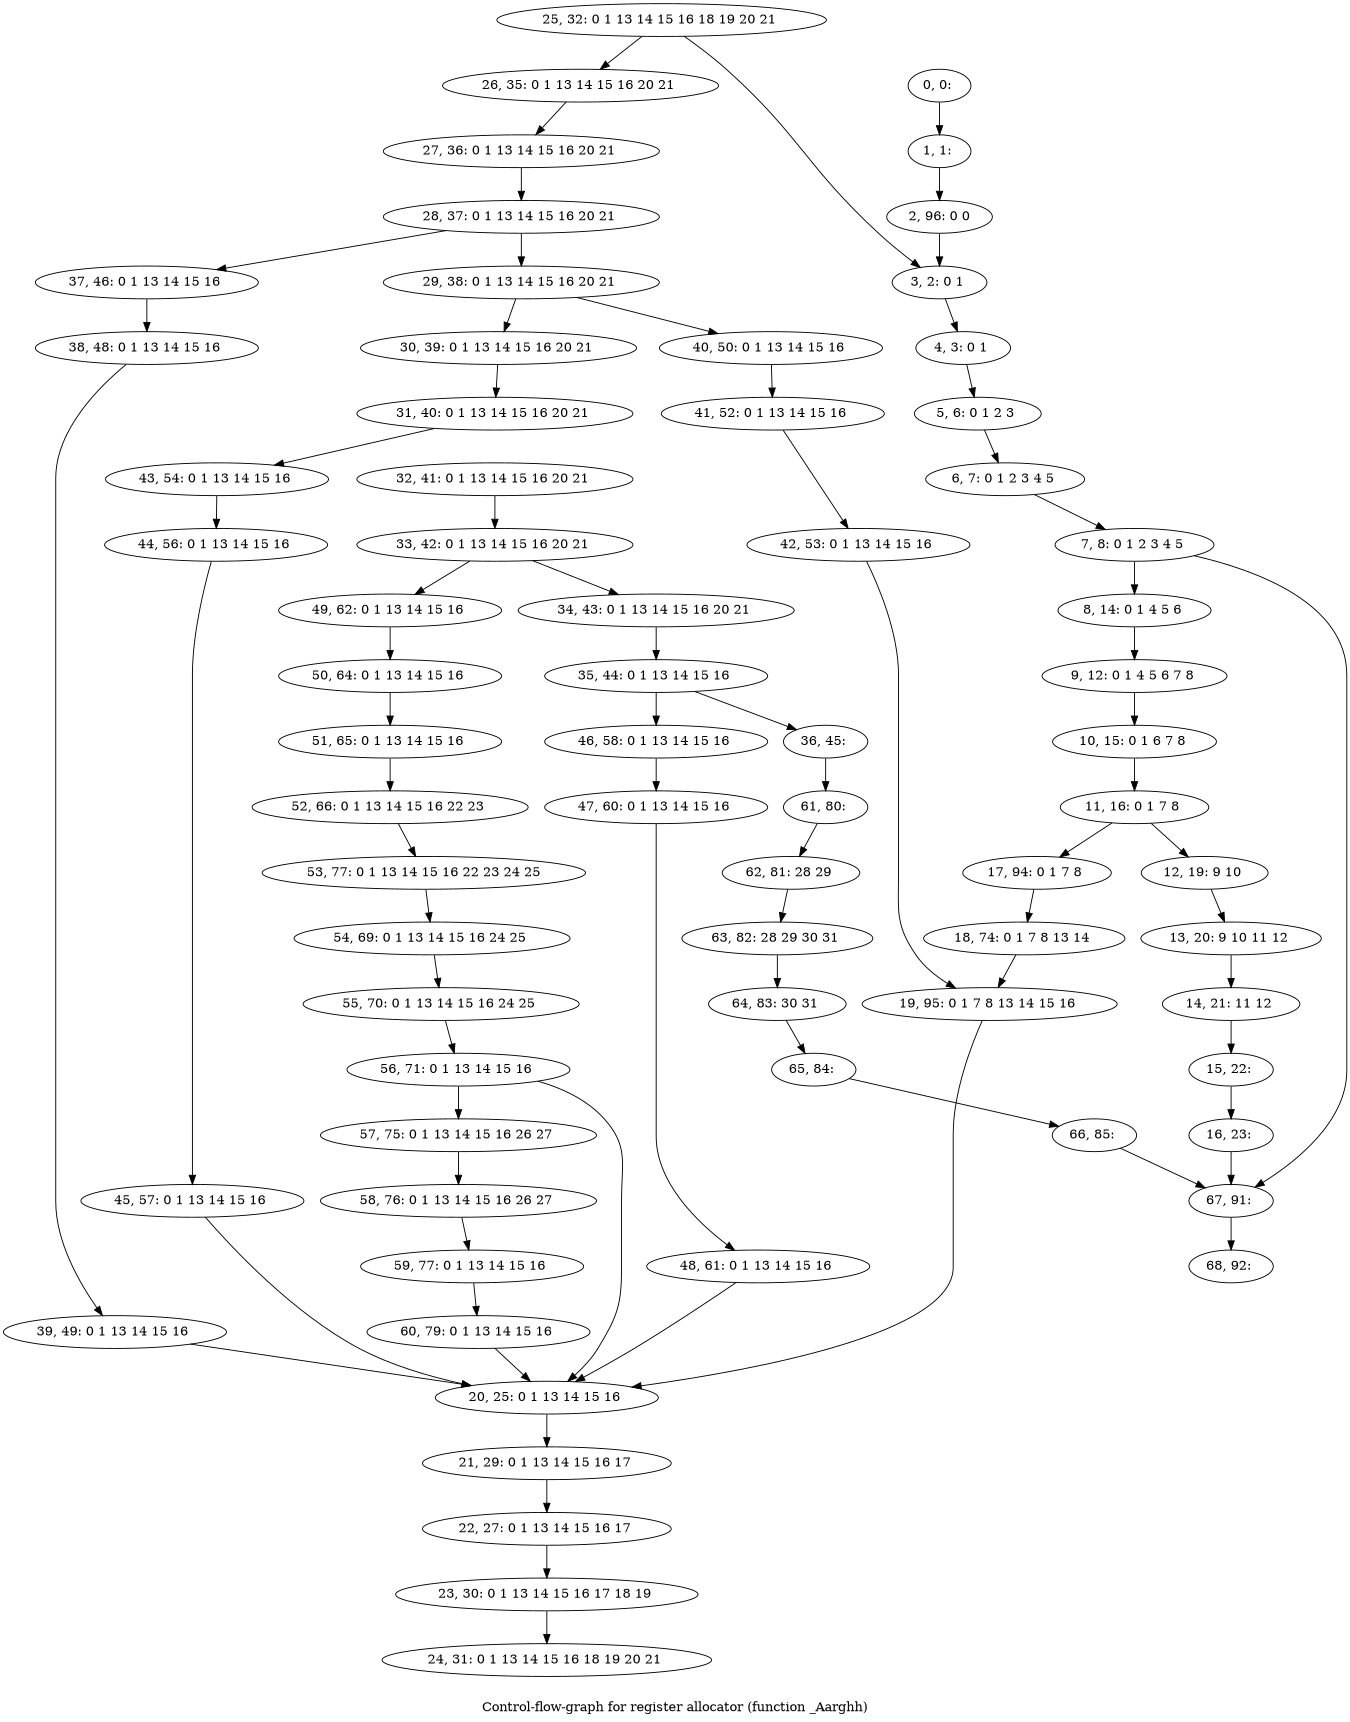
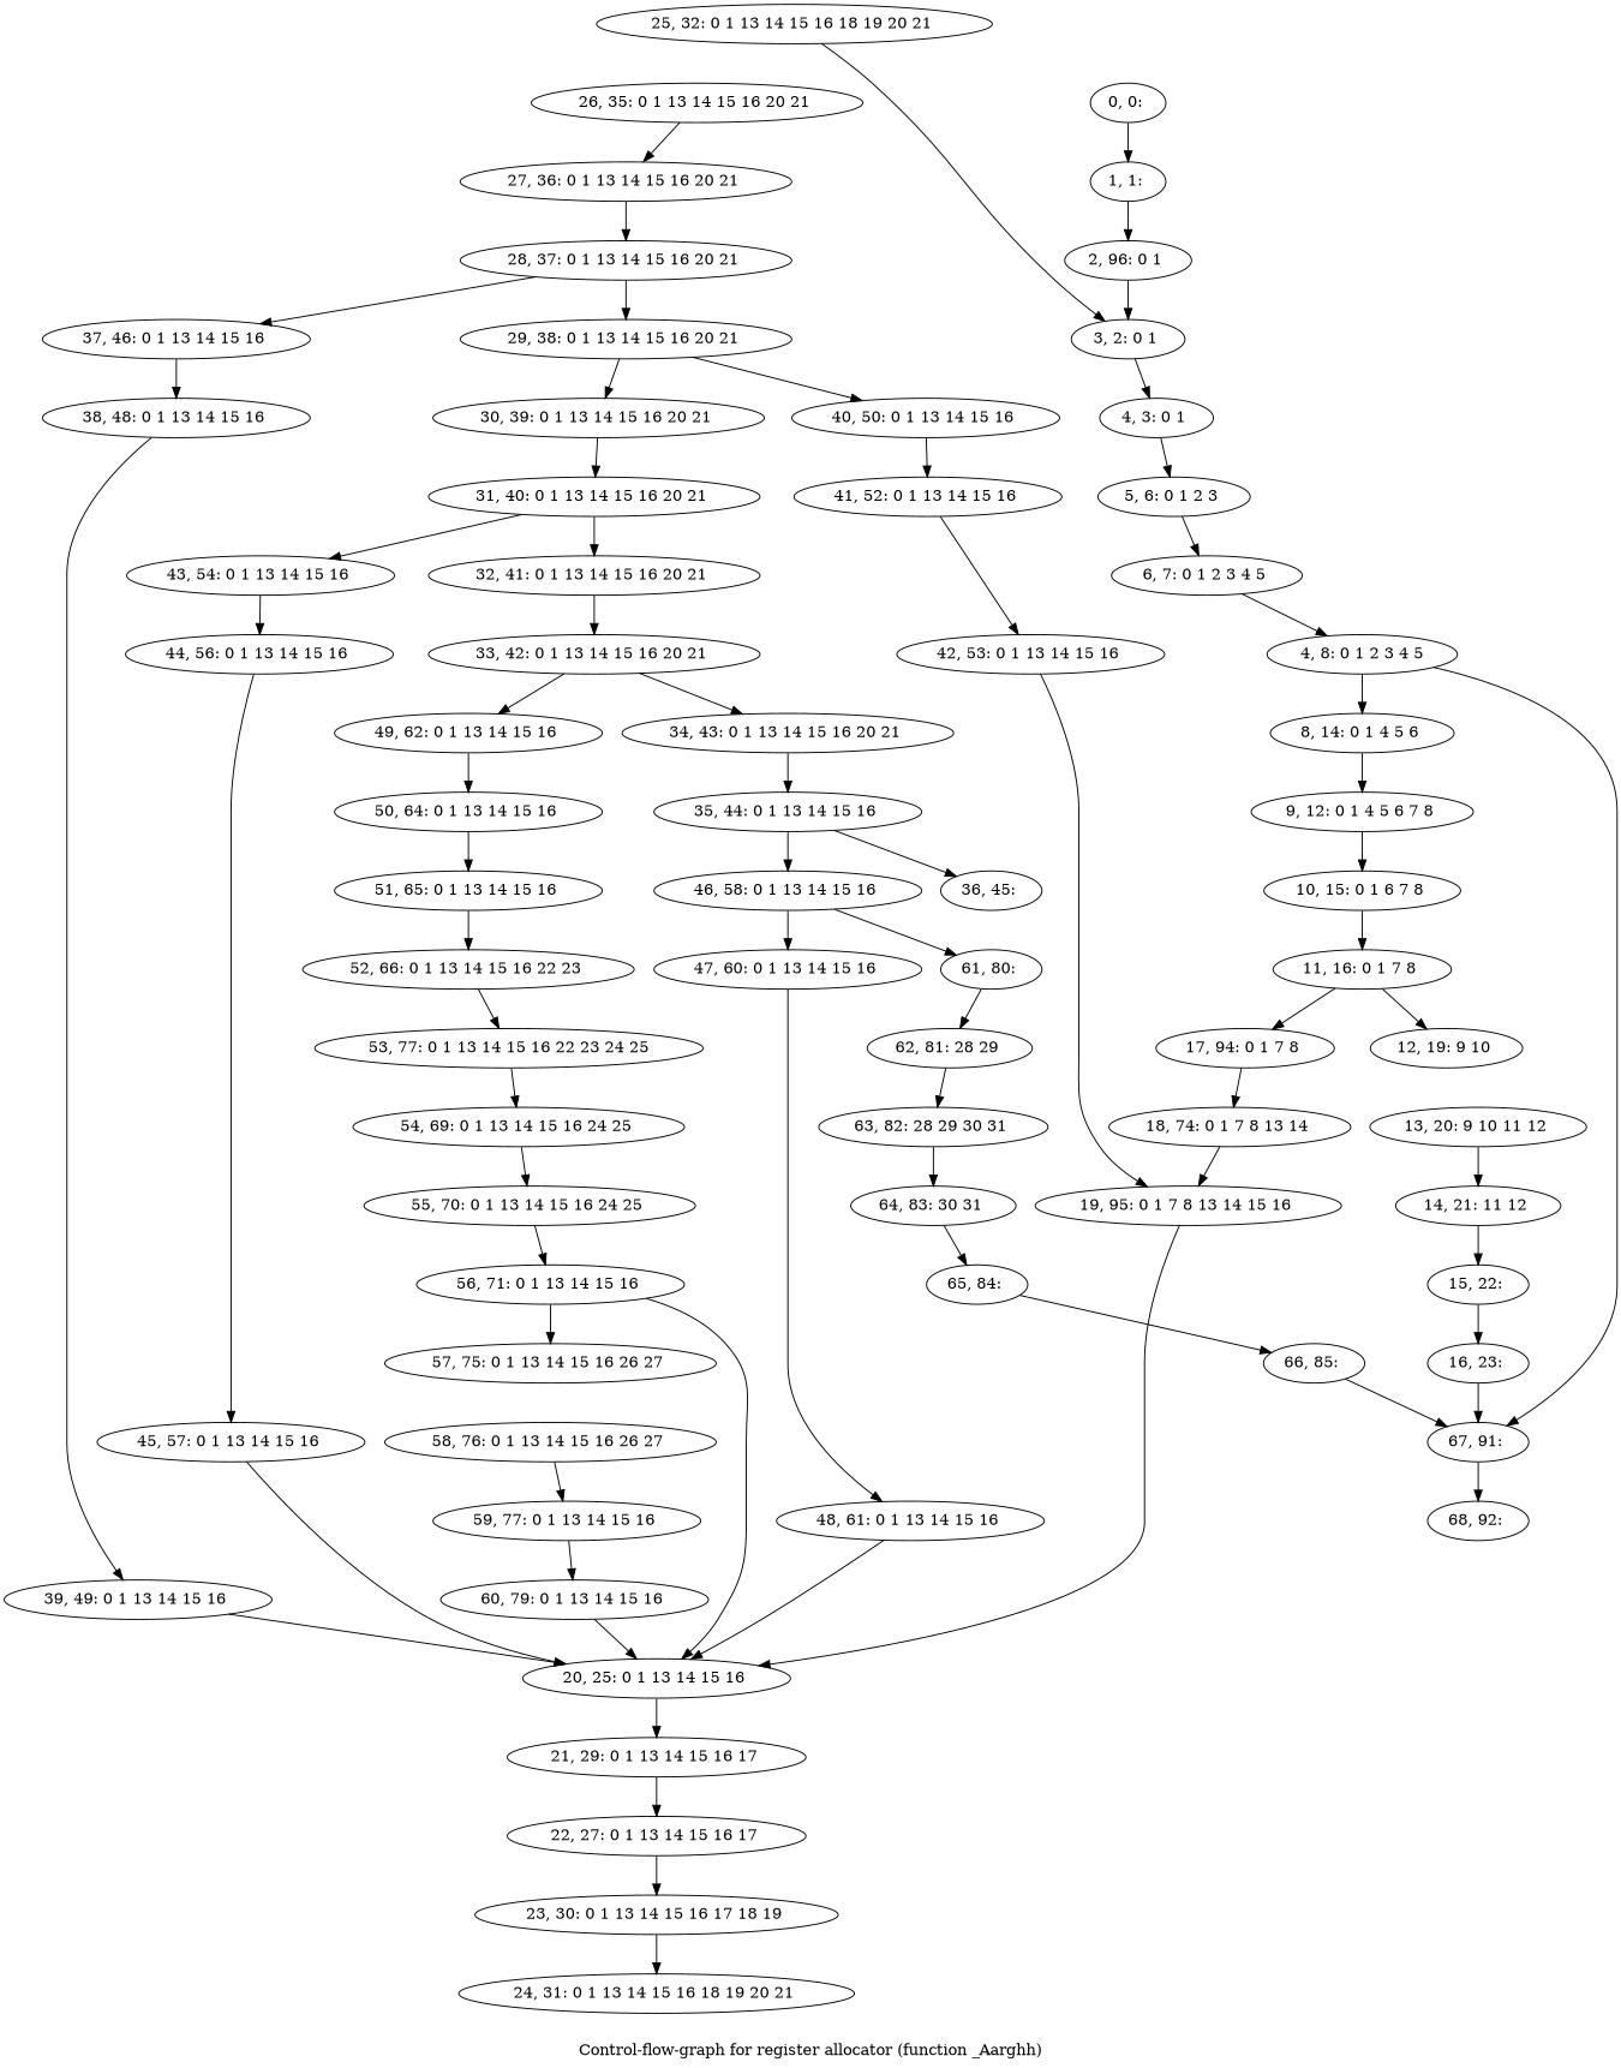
  digraph {
    label="Control-flow-graph for register allocator (function _Aarghh)"
    n1 [label="0, 0: "]
    n2 [label="1, 1: "]
-   n3 [label="2, 96: 0 0"]
+   n3 [label="2, 96: 0 1 "]
    n4 [label="3, 2: 0 1 "]
    n5 [label="4, 3: 0 1 "]
    n6 [label="5, 6: 0 1 2 3 "]
    n7 [label="6, 7: 0 1 2 3 4 5 "]
-   n8 [label="7, 8: 0 1 2 3 4 5 "]
+   n8 [label="4, 8: 0 1 2 3 4 5"]
    n9 [label="8, 14: 0 1 4 5 6 "]
    n10 [label="67, 91: "]
    n11 [label="9, 12: 0 1 4 5 6 7 8 "]
    n12 [label="68, 92: "]
    n13 [label="10, 15: 0 1 6 7 8 "]
    n14 [label="11, 16: 0 1 7 8 "]
    n15 [label="12, 19: 9 10 "]
    n16 [label="17, 94: 0 1 7 8 "]
    n17 [label="13, 20: 9 10 11 12 "]
    n18 [label="18, 74: 0 1 7 8 13 14 "]
    n19 [label="14, 21: 11 12 "]
    n20 [label="15, 22: "]
    n21 [label="16, 23: "]
    n22 [label="19, 95: 0 1 7 8 13 14 15 16 "]
    n23 [label="20, 25: 0 1 13 14 15 16 "]
    n24 [label="21, 29: 0 1 13 14 15 16 17 "]
    n25 [label="22, 27: 0 1 13 14 15 16 17 "]
    n26 [label="23, 30: 0 1 13 14 15 16 17 18 19 "]
    n27 [label="24, 31: 0 1 13 14 15 16 18 19 20 21 "]
    n28 [label="25, 32: 0 1 13 14 15 16 18 19 20 21 "]
    n29 [label="26, 35: 0 1 13 14 15 16 20 21 "]
    n30 [label="27, 36: 0 1 13 14 15 16 20 21 "]
    n31 [label="28, 37: 0 1 13 14 15 16 20 21 "]
    n32 [label="37, 46: 0 1 13 14 15 16 "]
    n33 [label="29, 38: 0 1 13 14 15 16 20 21 "]
    n34 [label="38, 48: 0 1 13 14 15 16 "]
    n35 [label="30, 39: 0 1 13 14 15 16 20 21 "]
    n36 [label="40, 50: 0 1 13 14 15 16 "]
    n37 [label="31, 40: 0 1 13 14 15 16 20 21 "]
    n38 [label="41, 52: 0 1 13 14 15 16 "]
    n39 [label="32, 41: 0 1 13 14 15 16 20 21 "]
    n40 [label="43, 54: 0 1 13 14 15 16 "]
    n41 [label="33, 42: 0 1 13 14 15 16 20 21 "]
    n42 [label="44, 56: 0 1 13 14 15 16 "]
    n43 [label="34, 43: 0 1 13 14 15 16 20 21 "]
    n44 [label="49, 62: 0 1 13 14 15 16 "]
    n45 [label="35, 44: 0 1 13 14 15 16 "]
    n46 [label="50, 64: 0 1 13 14 15 16 "]
    n47 [label="36, 45: "]
    n48 [label="46, 58: 0 1 13 14 15 16 "]
    n49 [label="61, 80: "]
    n50 [label="47, 60: 0 1 13 14 15 16 "]
    n51 [label="62, 81: 28 29 "]
    n52 [label="39, 49: 0 1 13 14 15 16 "]
    n53 [label="42, 53: 0 1 13 14 15 16 "]
    n54 [label="45, 57: 0 1 13 14 15 16 "]
    n55 [label="48, 61: 0 1 13 14 15 16 "]
    n56 [label="51, 65: 0 1 13 14 15 16 "]
    n57 [label="52, 66: 0 1 13 14 15 16 22 23 "]
    n58 [label="53, 77: 0 1 13 14 15 16 22 23 24 25"]
    n59 [label="54, 69: 0 1 13 14 15 16 24 25 "]
    n60 [label="55, 70: 0 1 13 14 15 16 24 25 "]
    n61 [label="56, 71: 0 1 13 14 15 16 "]
    n62 [label="57, 75: 0 1 13 14 15 16 26 27 "]
    n63 [label="58, 76: 0 1 13 14 15 16 26 27 "]
    n64 [label="59, 77: 0 1 13 14 15 16 "]
    n65 [label="60, 79: 0 1 13 14 15 16 "]
    n66 [label="63, 82: 28 29 30 31 "]
    n67 [label="64, 83: 30 31 "]
    n68 [label="65, 84: "]
    n69 [label="66, 85: "]
    n1 -> n2
    n2 -> n3
    n3 -> n4
    n4 -> n5
    n5 -> n6
    n6 -> n7
    n7 -> n8
    n8 -> n9
    n8 -> n10
    n9 -> n11
    n10 -> n12
    n11 -> n13
    n13 -> n14
    n14 -> n15
    n14 -> n16
-   n15 -> n17
    n16 -> n18
    n17 -> n19
    n18 -> n22
    n19 -> n20
    n20 -> n21
    n21 -> n10
    n22 -> n23
    n23 -> n24
    n24 -> n25
    n25 -> n26
    n26 -> n27
    n28 -> n4
-   n28 -> n29
    n29 -> n30
    n30 -> n31
    n31 -> n32
    n31 -> n33
    n32 -> n34
    n33 -> n35
    n33 -> n36
    n34 -> n52
    n35 -> n37
    n36 -> n38
+   n37 -> n39
    n37 -> n40
    n38 -> n53
    n39 -> n41
    n40 -> n42
    n41 -> n43
    n41 -> n44
    n42 -> n54
    n43 -> n45
    n44 -> n46
    n45 -> n47
    n45 -> n48
    n46 -> n56
-   n47 -> n49
+   n48 -> n49
    n48 -> n50
    n49 -> n51
    n50 -> n55
    n51 -> n66
    n52 -> n23
    n53 -> n22
    n54 -> n23
    n55 -> n23
    n56 -> n57
    n57 -> n58
    n58 -> n59
    n59 -> n60
    n60 -> n61
    n61 -> n23
    n61 -> n62
-   n62 -> n63
    n63 -> n64
    n64 -> n65
    n65 -> n23
    n66 -> n67
    n67 -> n68
    n68 -> n69
    n69 -> n10
  }
